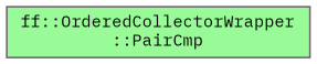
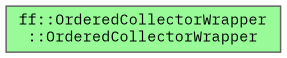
  digraph {
    rankdir=LR
    fontname="IBM Plex Mono"
-   n1 [color=grey40 fillcolor=palegreen fontname="IBM Plex Mono" fontsize=10 height=0.2 label="ff::OrderedCollectorWrapper\l::PairCmp" shape=box style=filled width=0.4]
+   n1 [color=grey40 fillcolor=palegreen fontname="IBM Plex Mono" fontsize=10 height=0.2 label="ff::OrderedCollectorWrapper\l::OrderedCollectorWrapper" shape=box style=filled width=0.4]
  }
